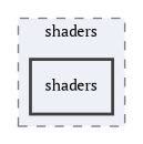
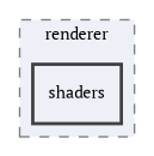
  digraph {
    compound=true
    fontname="PT Serif"
    n1 [color=grey25 fillcolor="#edf0f7" fontname="PT Serif" fontsize=10 label=shaders shape=box style="filled,bold,"]
    subgraph cluster_1 {
      bgcolor="#edf0f7"
      fontsize=10
-     label=shaders
+     label=renderer
      pencolor=grey50
      style="filled,dashed,"
      n1
    }
  }
